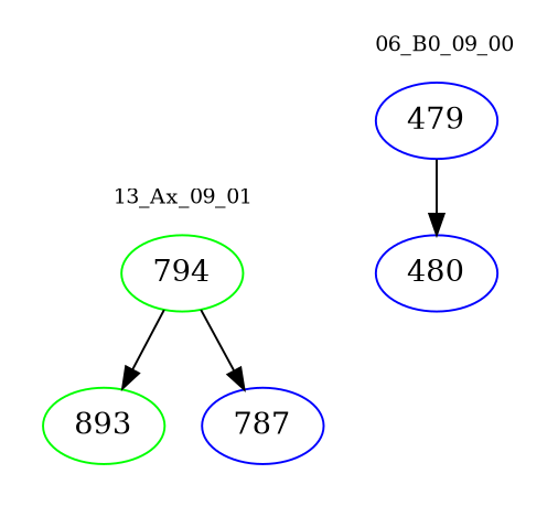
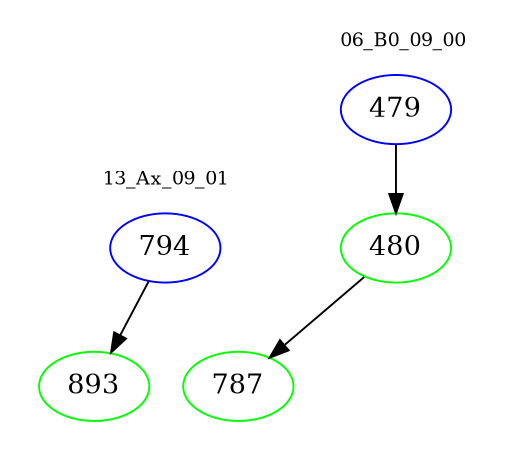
  digraph {
    node [color=green]
    edge [color=black]
-   n1 [label=794]
-   n2 [color=blue label=787]
+   n1 [color=blue label=794]
+   n2 [label=787]
    n3 [label=893]
    n4 [color=blue label=479]
-   n5 [color=blue label=480]
+   n5 [label=480]
    subgraph cluster_1 {
      color=white
      fontsize=10
      label="13_Ax_09_01"
      n1
      n2
      n3
    }
    subgraph cluster_2 {
      color=white
      fontsize=10
      label="06_B0_09_00"
      n4
      n5
    }
-   n1 -> n2
+   n5 -> n2
    n1 -> n3
    n4 -> n5
  }
